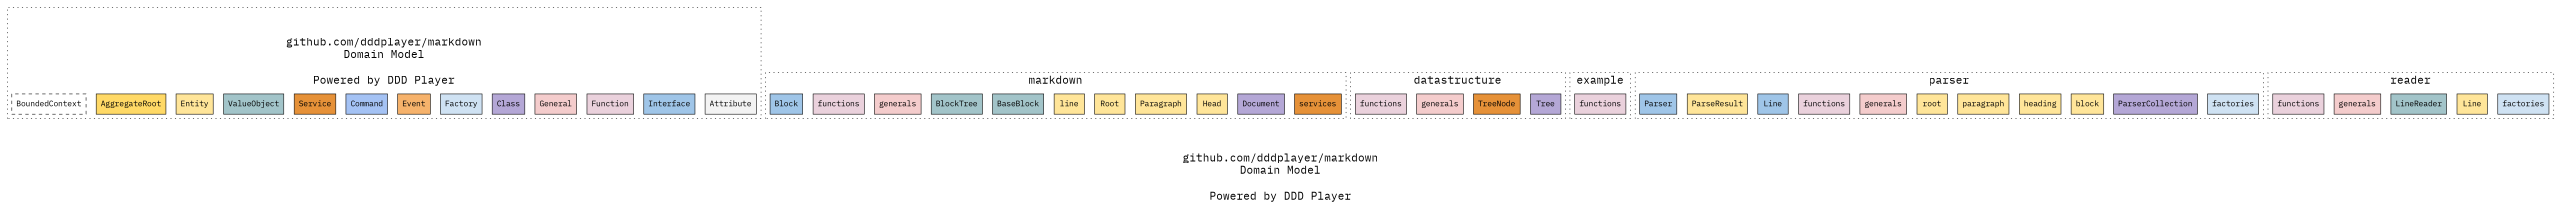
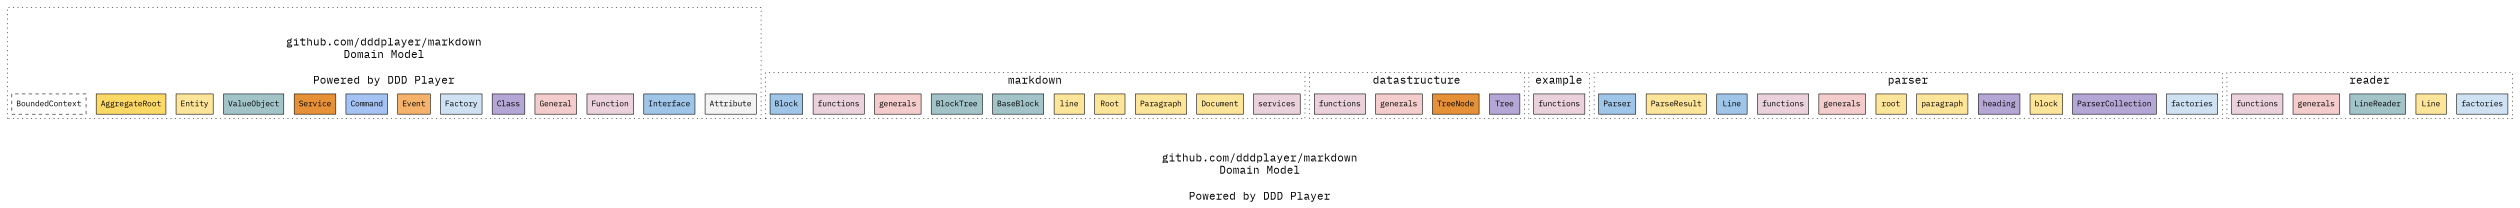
  digraph {
    fontname="IBM Plex Mono"
    fontsize=20
    label="\n\ngithub.com/dddplayer/markdown\nDomain Model\n\nPowered by DDD Player"
    style=dotted
    node [fillcolor="#ffe599ff" fontname="IBM Plex Mono" shape=rect style=filled]
    edge [fontname="IBM Plex Mono" style=invis]
    n1 [fillcolor="#ffffff00" label=BoundedContext style=dashed]
    n2 [fillcolor="#ffd966ff" label=AggregateRoot]
    n3 [label=Entity]
    n4 [fillcolor="#a2c4c9ff" label=ValueObject]
    n5 [fillcolor="#e69138ff" label=Service]
    n6 [fillcolor="#a4c2f4ff" label=Command]
    n7 [fillcolor="#f6b26bff" label=Event]
    n8 [fillcolor="#cfe2f3ff" label=Factory]
    n9 [fillcolor="#b4a7d6ff" label=Class]
    n10 [fillcolor="#f4ccccff" label=General]
    n11 [fillcolor="#ead1dcff" label=Function]
    n12 [fillcolor="#9fc5e8ff" label=Interface]
    n13 [fillcolor="#f3f3f3ff" label=Attribute]
-   n14 [fillcolor="#e69138ff" label=services]
-   n15 [fillcolor="#b4a7d6ff" label=Document]
-   n16 [label=Head]
+   n14 [fillcolor="#ead1dcff" label=services]
+   n15 [label=Document]
    n17 [label=Paragraph]
    n18 [label=Root]
    n19 [label=line]
    n20 [fillcolor="#a2c4c9ff" label=BaseBlock]
    n21 [fillcolor="#a2c4c9ff" label=BlockTree]
    n22 [fillcolor="#f4ccccff" label=generals]
    n23 [fillcolor="#ead1dcff" label=functions]
    n24 [fillcolor="#9fc5e8ff" label=Block]
    n25 [fillcolor="#b4a7d6ff" label=Tree]
    n26 [fillcolor="#e69138ff" label=TreeNode]
    n27 [fillcolor="#f4ccccff" label=generals]
    n28 [fillcolor="#ead1dcff" label=functions]
    n29 [fillcolor="#ead1dcff" label=functions]
    n30 [fillcolor="#cfe2f3ff" label=factories]
    n31 [fillcolor="#b4a7d6ff" label=ParserCollection]
    n32 [label=block]
-   n33 [label=heading]
+   n33 [fillcolor="#b4a7d6ff" label=heading]
    n34 [label=paragraph]
    n35 [label=root]
    n36 [fillcolor="#f4ccccff" label=generals]
    n37 [fillcolor="#ead1dcff" label=functions]
    n38 [fillcolor="#9fc5e8ff" label=Line]
    n39 [label=ParseResult]
    n40 [fillcolor="#9fc5e8ff" label=Parser]
    n41 [fillcolor="#cfe2f3ff" label=factories]
    n42 [label=Line]
    n43 [fillcolor="#a2c4c9ff" label=LineReader]
    n44 [fillcolor="#f4ccccff" label=generals]
    n45 [fillcolor="#ead1dcff" label=functions]
    subgraph cluster_1 {
      subgraph sub_2 {
        rank=same
        n1
        n2
        n3
        n4
        n5
        n6
        n7
        n8
        n9
        n10
        n11
        n12
        n13
      }
    }
    subgraph cluster_3 {
      label=markdown
      n14
      n15
-     n16
      n17
      n18
      n19
      n20
      n21
      n22
      n23
      n24
    }
    subgraph cluster_4 {
      label=datastructure
      n25
      n26
      n27
      n28
    }
    subgraph cluster_5 {
      label=example
      n29
    }
    subgraph cluster_6 {
      label=parser
      n30
      n31
      n32
      n33
      n34
      n35
      n36
      n37
      n38
      n39
      n40
    }
    subgraph cluster_7 {
      label=reader
      n41
      n42
      n43
      n44
      n45
    }
    n1 -> n2
    n2 -> n3
    n3 -> n4
    n4 -> n5
    n5 -> n6
    n6 -> n7
    n7 -> n8
    n8 -> n9
    n9 -> n10
    n10 -> n11
    n11 -> n12
    n12 -> n13
  }
